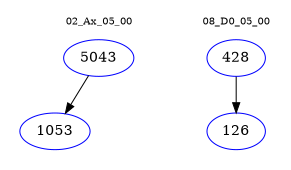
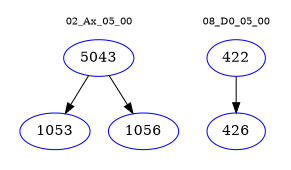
  digraph {
    node [color=blue]
    edge [color=black]
    n1 [label=5043]
    n2 [label=1053]
-   n4 [label=428]
-   n5 [label=126]
+   n3 [label=1056]
+   n4 [label=422]
+   n5 [label=426]
    subgraph cluster_1 {
      color=white
      fontsize=10
      label="02_Ax_05_00"
      n1
      n2
+     n3
    }
    subgraph cluster_2 {
      color=white
      fontsize=10
      label="08_D0_05_00"
      n4
      n5
    }
    n1 -> n2
+   n1 -> n3
    n4 -> n5
  }
